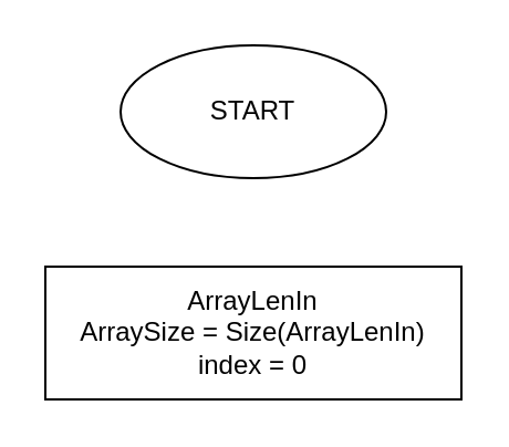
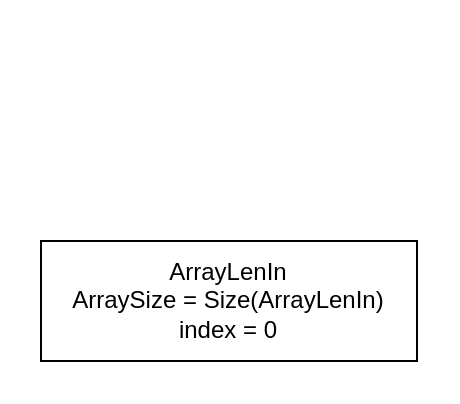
  <mxCell id="0" />
  <mxCell id="1" parent="0" />
- <mxCell id="2" value="START" style="ellipse;whiteSpace=wrap;html=1;" vertex="1" parent="1"><mxGeometry x="54" y="20" width="120" height="60" as="geometry" /></mxCell>
  <mxCell id="3" value="ArrayLenIn&lt;br&gt;ArraySize = Size(ArrayLenIn)&lt;br&gt;index = 0" style="rounded=0;whiteSpace=wrap;html=1;" vertex="1" parent="1"><mxGeometry x="20" y="120" width="188" height="60" as="geometry" /></mxCell>
